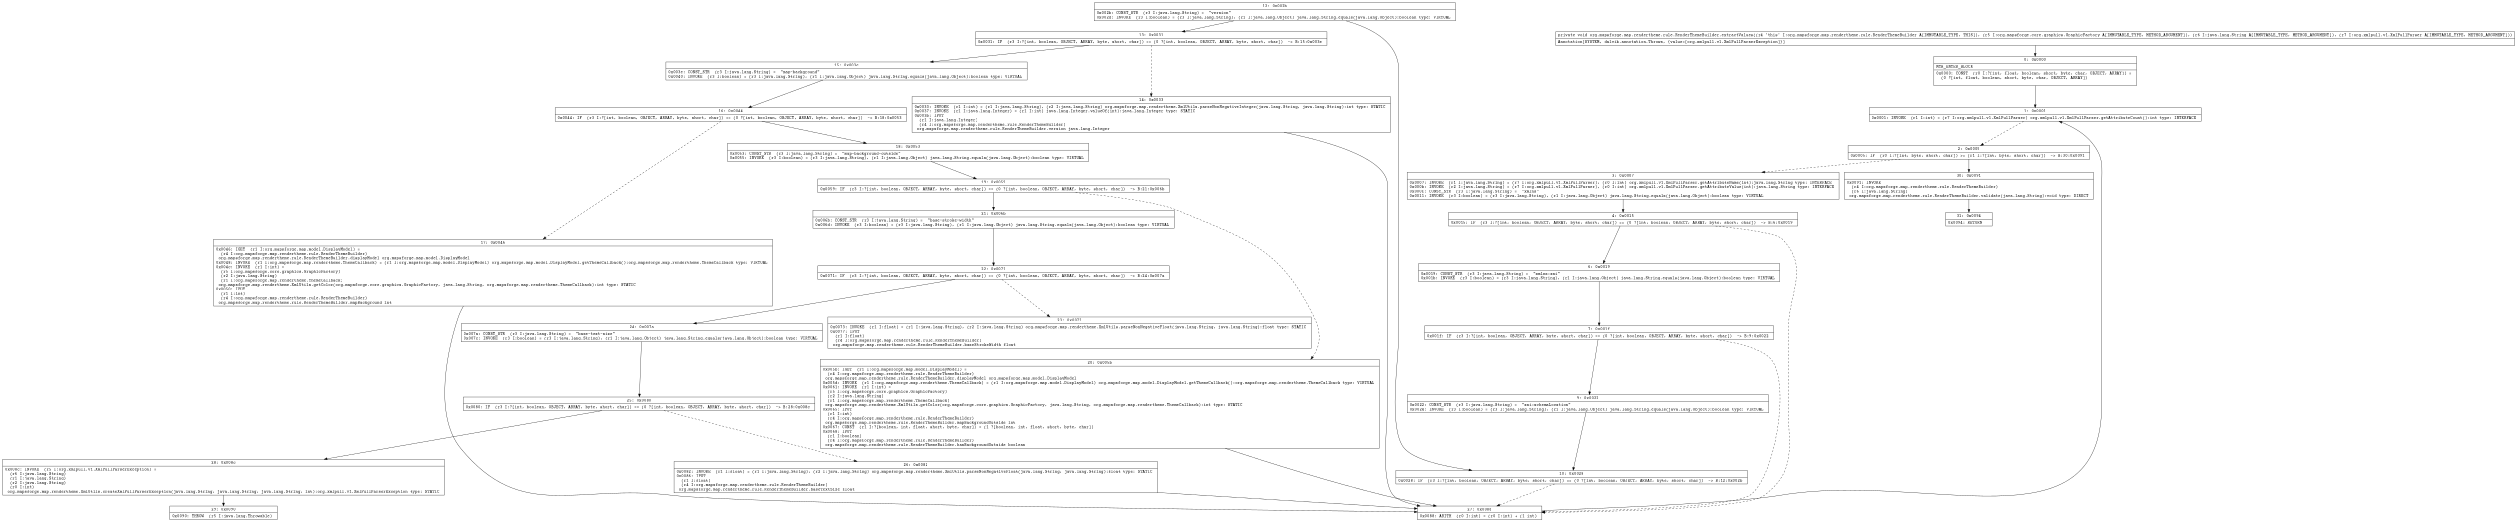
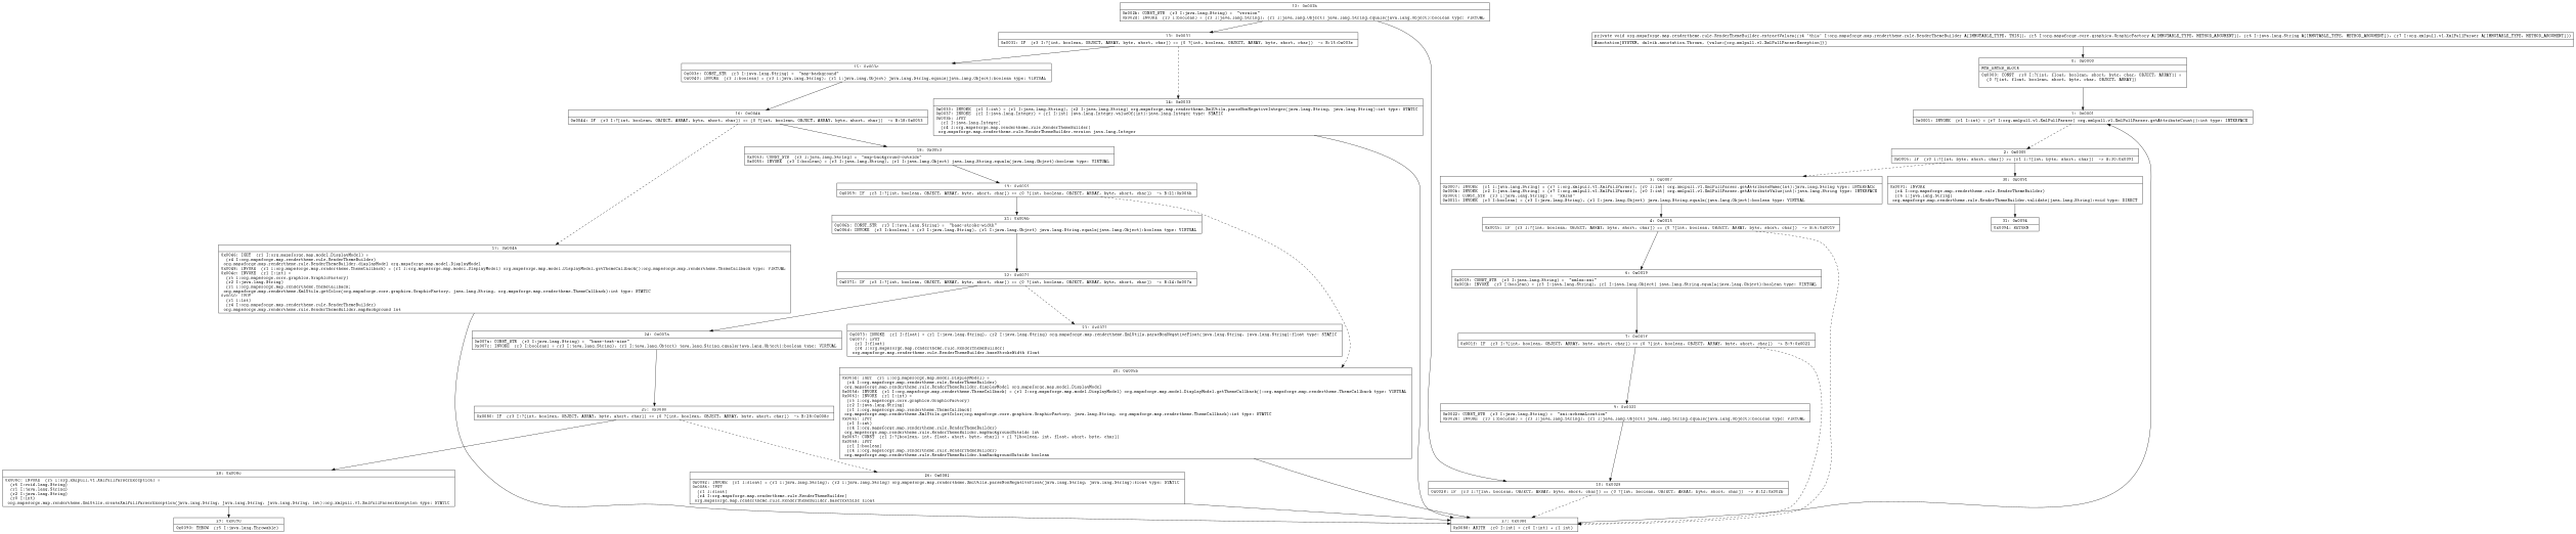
  digraph {
    fontname="Courier Prime"
    node [fontname="Courier Prime" shape=record]
    edge [fontname="Courier Prime"]
    n1 [label="{0\:\ 0x0000|MTH_ENTER_BLOCK\l|0x0000: CONST  (r0 I:?[int, float, boolean, short, byte, char, OBJECT, ARRAY]) = \l  (0 ?[int, float, boolean, short, byte, char, OBJECT, ARRAY])\l \l}"]
    n2 [label="{1\:\ 0x0001|0x0001: INVOKE  (r1 I:int) = (r7 I:org.xmlpull.v1.XmlPullParser) org.xmlpull.v1.XmlPullParser.getAttributeCount():int type: INTERFACE \l}"]
    n3 [label="{2\:\ 0x0005|0x0005: IF  (r0 I:?[int, byte, short, char]) \>= (r1 I:?[int, byte, short, char])  \-\> B:30:0x0091 \l}"]
    n4 [label="{3\:\ 0x0007|0x0007: INVOKE  (r1 I:java.lang.String) = (r7 I:org.xmlpull.v1.XmlPullParser), (r0 I:int) org.xmlpull.v1.XmlPullParser.getAttributeName(int):java.lang.String type: INTERFACE \l0x000b: INVOKE  (r2 I:java.lang.String) = (r7 I:org.xmlpull.v1.XmlPullParser), (r0 I:int) org.xmlpull.v1.XmlPullParser.getAttributeValue(int):java.lang.String type: INTERFACE \l0x000f: CONST_STR  (r3 I:java.lang.String) =  \"xmlns\" \l0x0011: INVOKE  (r3 I:boolean) = (r3 I:java.lang.String), (r1 I:java.lang.Object) java.lang.String.equals(java.lang.Object):boolean type: VIRTUAL \l}"]
    n5 [label="{30\:\ 0x0091|0x0091: INVOKE  \l  (r4 I:org.mapsforge.map.rendertheme.rule.RenderThemeBuilder)\l  (r6 I:java.lang.String)\l org.mapsforge.map.rendertheme.rule.RenderThemeBuilder.validate(java.lang.String):void type: DIRECT \l}"]
    n6 [label="{4\:\ 0x0015|0x0015: IF  (r3 I:?[int, boolean, OBJECT, ARRAY, byte, short, char]) == (0 ?[int, boolean, OBJECT, ARRAY, byte, short, char])  \-\> B:6:0x0019 \l}"]
    n7 [label="{31\:\ 0x0094|0x0094: RETURN   \l}"]
    n8 [label="{6\:\ 0x0019|0x0019: CONST_STR  (r3 I:java.lang.String) =  \"xmlns:xsi\" \l0x001b: INVOKE  (r3 I:boolean) = (r3 I:java.lang.String), (r1 I:java.lang.Object) java.lang.String.equals(java.lang.Object):boolean type: VIRTUAL \l}"]
    n9 [label="{27\:\ 0x0088|0x0088: ARITH  (r0 I:int) = (r0 I:int) + (1 int) \l}"]
    n10 [label="{7\:\ 0x001f|0x001f: IF  (r3 I:?[int, boolean, OBJECT, ARRAY, byte, short, char]) == (0 ?[int, boolean, OBJECT, ARRAY, byte, short, char])  \-\> B:9:0x0022 \l}"]
    n11 [label="{9\:\ 0x0022|0x0022: CONST_STR  (r3 I:java.lang.String) =  \"xsi:schemaLocation\" \l0x0024: INVOKE  (r3 I:boolean) = (r3 I:java.lang.String), (r1 I:java.lang.Object) java.lang.String.equals(java.lang.Object):boolean type: VIRTUAL \l}"]
    n12 [label="{10\:\ 0x0028|0x0028: IF  (r3 I:?[int, boolean, OBJECT, ARRAY, byte, short, char]) == (0 ?[int, boolean, OBJECT, ARRAY, byte, short, char])  \-\> B:12:0x002b \l}"]
    n13 [label="{12\:\ 0x002b|0x002b: CONST_STR  (r3 I:java.lang.String) =  \"version\" \l0x002d: INVOKE  (r3 I:boolean) = (r3 I:java.lang.String), (r1 I:java.lang.Object) java.lang.String.equals(java.lang.Object):boolean type: VIRTUAL \l}"]
    n14 [label="{13\:\ 0x0031|0x0031: IF  (r3 I:?[int, boolean, OBJECT, ARRAY, byte, short, char]) == (0 ?[int, boolean, OBJECT, ARRAY, byte, short, char])  \-\> B:15:0x003e \l}"]
    n15 [label="{14\:\ 0x0033|0x0033: INVOKE  (r1 I:int) = (r1 I:java.lang.String), (r2 I:java.lang.String) org.mapsforge.map.rendertheme.XmlUtils.parseNonNegativeInteger(java.lang.String, java.lang.String):int type: STATIC \l0x0037: INVOKE  (r1 I:java.lang.Integer) = (r1 I:int) java.lang.Integer.valueOf(int):java.lang.Integer type: STATIC \l0x003b: IPUT  \l  (r1 I:java.lang.Integer)\l  (r4 I:org.mapsforge.map.rendertheme.rule.RenderThemeBuilder)\l org.mapsforge.map.rendertheme.rule.RenderThemeBuilder.version java.lang.Integer \l}"]
    n16 [label="{15\:\ 0x003e|0x003e: CONST_STR  (r3 I:java.lang.String) =  \"map\-background\" \l0x0040: INVOKE  (r3 I:boolean) = (r3 I:java.lang.String), (r1 I:java.lang.Object) java.lang.String.equals(java.lang.Object):boolean type: VIRTUAL \l}"]
    n17 [label="{16\:\ 0x0044|0x0044: IF  (r3 I:?[int, boolean, OBJECT, ARRAY, byte, short, char]) == (0 ?[int, boolean, OBJECT, ARRAY, byte, short, char])  \-\> B:18:0x0053 \l}"]
    n18 [label="{17\:\ 0x0046|0x0046: IGET  (r1 I:org.mapsforge.map.model.DisplayModel) = \l  (r4 I:org.mapsforge.map.rendertheme.rule.RenderThemeBuilder)\l org.mapsforge.map.rendertheme.rule.RenderThemeBuilder.displayModel org.mapsforge.map.model.DisplayModel \l0x0048: INVOKE  (r1 I:org.mapsforge.map.rendertheme.ThemeCallback) = (r1 I:org.mapsforge.map.model.DisplayModel) org.mapsforge.map.model.DisplayModel.getThemeCallback():org.mapsforge.map.rendertheme.ThemeCallback type: VIRTUAL \l0x004c: INVOKE  (r1 I:int) = \l  (r5 I:org.mapsforge.core.graphics.GraphicFactory)\l  (r2 I:java.lang.String)\l  (r1 I:org.mapsforge.map.rendertheme.ThemeCallback)\l org.mapsforge.map.rendertheme.XmlUtils.getColor(org.mapsforge.core.graphics.GraphicFactory, java.lang.String, org.mapsforge.map.rendertheme.ThemeCallback):int type: STATIC \l0x0050: IPUT  \l  (r1 I:int)\l  (r4 I:org.mapsforge.map.rendertheme.rule.RenderThemeBuilder)\l org.mapsforge.map.rendertheme.rule.RenderThemeBuilder.mapBackground int \l}"]
    n19 [label="{18\:\ 0x0053|0x0053: CONST_STR  (r3 I:java.lang.String) =  \"map\-background\-outside\" \l0x0055: INVOKE  (r3 I:boolean) = (r3 I:java.lang.String), (r1 I:java.lang.Object) java.lang.String.equals(java.lang.Object):boolean type: VIRTUAL \l}"]
    n20 [label="{19\:\ 0x0059|0x0059: IF  (r3 I:?[int, boolean, OBJECT, ARRAY, byte, short, char]) == (0 ?[int, boolean, OBJECT, ARRAY, byte, short, char])  \-\> B:21:0x006b \l}"]
    n21 [label="{20\:\ 0x005b|0x005b: IGET  (r1 I:org.mapsforge.map.model.DisplayModel) = \l  (r4 I:org.mapsforge.map.rendertheme.rule.RenderThemeBuilder)\l org.mapsforge.map.rendertheme.rule.RenderThemeBuilder.displayModel org.mapsforge.map.model.DisplayModel \l0x005d: INVOKE  (r1 I:org.mapsforge.map.rendertheme.ThemeCallback) = (r1 I:org.mapsforge.map.model.DisplayModel) org.mapsforge.map.model.DisplayModel.getThemeCallback():org.mapsforge.map.rendertheme.ThemeCallback type: VIRTUAL \l0x0061: INVOKE  (r1 I:int) = \l  (r5 I:org.mapsforge.core.graphics.GraphicFactory)\l  (r2 I:java.lang.String)\l  (r1 I:org.mapsforge.map.rendertheme.ThemeCallback)\l org.mapsforge.map.rendertheme.XmlUtils.getColor(org.mapsforge.core.graphics.GraphicFactory, java.lang.String, org.mapsforge.map.rendertheme.ThemeCallback):int type: STATIC \l0x0065: IPUT  \l  (r1 I:int)\l  (r4 I:org.mapsforge.map.rendertheme.rule.RenderThemeBuilder)\l org.mapsforge.map.rendertheme.rule.RenderThemeBuilder.mapBackgroundOutside int \l0x0067: CONST  (r1 I:?[boolean, int, float, short, byte, char]) = (1 ?[boolean, int, float, short, byte, char]) \l0x0068: IPUT  \l  (r1 I:boolean)\l  (r4 I:org.mapsforge.map.rendertheme.rule.RenderThemeBuilder)\l org.mapsforge.map.rendertheme.rule.RenderThemeBuilder.hasBackgroundOutside boolean \l}"]
    n22 [label="{21\:\ 0x006b|0x006b: CONST_STR  (r3 I:java.lang.String) =  \"base\-stroke\-width\" \l0x006d: INVOKE  (r3 I:boolean) = (r3 I:java.lang.String), (r1 I:java.lang.Object) java.lang.String.equals(java.lang.Object):boolean type: VIRTUAL \l}"]
    n23 [label="{22\:\ 0x0071|0x0071: IF  (r3 I:?[int, boolean, OBJECT, ARRAY, byte, short, char]) == (0 ?[int, boolean, OBJECT, ARRAY, byte, short, char])  \-\> B:24:0x007a \l}"]
    n24 [label="{23\:\ 0x0073|0x0073: INVOKE  (r1 I:float) = (r1 I:java.lang.String), (r2 I:java.lang.String) org.mapsforge.map.rendertheme.XmlUtils.parseNonNegativeFloat(java.lang.String, java.lang.String):float type: STATIC \l0x0077: IPUT  \l  (r1 I:float)\l  (r4 I:org.mapsforge.map.rendertheme.rule.RenderThemeBuilder)\l org.mapsforge.map.rendertheme.rule.RenderThemeBuilder.baseStrokeWidth float \l}"]
    n25 [label="{24\:\ 0x007a|0x007a: CONST_STR  (r3 I:java.lang.String) =  \"base\-text\-size\" \l0x007c: INVOKE  (r3 I:boolean) = (r3 I:java.lang.String), (r1 I:java.lang.Object) java.lang.String.equals(java.lang.Object):boolean type: VIRTUAL \l}"]
    n26 [label="{25\:\ 0x0080|0x0080: IF  (r3 I:?[int, boolean, OBJECT, ARRAY, byte, short, char]) == (0 ?[int, boolean, OBJECT, ARRAY, byte, short, char])  \-\> B:28:0x008c \l}"]
    n27 [label="{26\:\ 0x0082|0x0082: INVOKE  (r1 I:float) = (r1 I:java.lang.String), (r2 I:java.lang.String) org.mapsforge.map.rendertheme.XmlUtils.parseNonNegativeFloat(java.lang.String, java.lang.String):float type: STATIC \l0x0086: IPUT  \l  (r1 I:float)\l  (r4 I:org.mapsforge.map.rendertheme.rule.RenderThemeBuilder)\l org.mapsforge.map.rendertheme.rule.RenderThemeBuilder.baseTextSize float \l}"]
-   n28 [label="{28\:\ 0x008c|0x008c: INVOKE  (r5 I:org.xmlpull.v1.XmlPullParserException) = \l  (r6 I:java.lang.String)\l  (r1 I:java.lang.String)\l  (r2 I:java.lang.String)\l  (r0 I:int)\l org.mapsforge.map.rendertheme.XmlUtils.createXmlPullParserException(java.lang.String, java.lang.String, java.lang.String, int):org.xmlpull.v1.XmlPullParserException type: STATIC \l}"]
+   n28 [label="{28\:\ 0x008c|0x008c: INVOKE  (r5 I:org.xmlpull.v1.XmlPullParserException) = \l  (r6 I:void.lang.String)\l  (r1 I:java.lang.String)\l  (r2 I:java.lang.String)\l  (r0 I:int)\l org.mapsforge.map.rendertheme.XmlUtils.createXmlPullParserException(java.lang.String, java.lang.String, java.lang.String, int):org.xmlpull.v1.XmlPullParserException type: STATIC \l}"]
    n29 [label="{29\:\ 0x0090|0x0090: THROW  (r5 I:java.lang.Throwable) \l}"]
    n30 [label="{private void org.mapsforge.map.rendertheme.rule.RenderThemeBuilder.extractValues((r4 'this' I:org.mapsforge.map.rendertheme.rule.RenderThemeBuilder A[IMMUTABLE_TYPE, THIS]), (r5 I:org.mapsforge.core.graphics.GraphicFactory A[IMMUTABLE_TYPE, METHOD_ARGUMENT]), (r6 I:java.lang.String A[IMMUTABLE_TYPE, METHOD_ARGUMENT]), (r7 I:org.xmlpull.v1.XmlPullParser A[IMMUTABLE_TYPE, METHOD_ARGUMENT]))  | Annotation[SYSTEM, dalvik.annotation.Throws, \{value=[org.xmlpull.v1.XmlPullParserException]\}]\l}"]
    n1 -> n2
    n2 -> n3 [style=dashed]
    n3 -> n4 [style=dashed]
    n3 -> n5
    n4 -> n6
    n5 -> n7
    n6 -> n8
    n6 -> n9 [style=dashed]
    n8 -> n10
    n9 -> n2
    n10 -> n9 [style=dashed]
    n10 -> n11
    n11 -> n12
    n12 -> n9 [style=dashed]
    n13 -> n12
    n13 -> n14
    n14 -> n15 [style=dashed]
    n14 -> n16
    n15 -> n9
    n16 -> n17
    n17 -> n18 [style=dashed]
    n17 -> n19
    n18 -> n9
    n19 -> n20
    n20 -> n21 [style=dashed]
    n20 -> n22
    n21 -> n9
    n22 -> n23
    n23 -> n24 [style=dashed]
    n23 -> n25
    n25 -> n26
    n26 -> n27 [style=dashed]
    n26 -> n28
    n27 -> n9
    n28 -> n29
    n30 -> n1
  }
